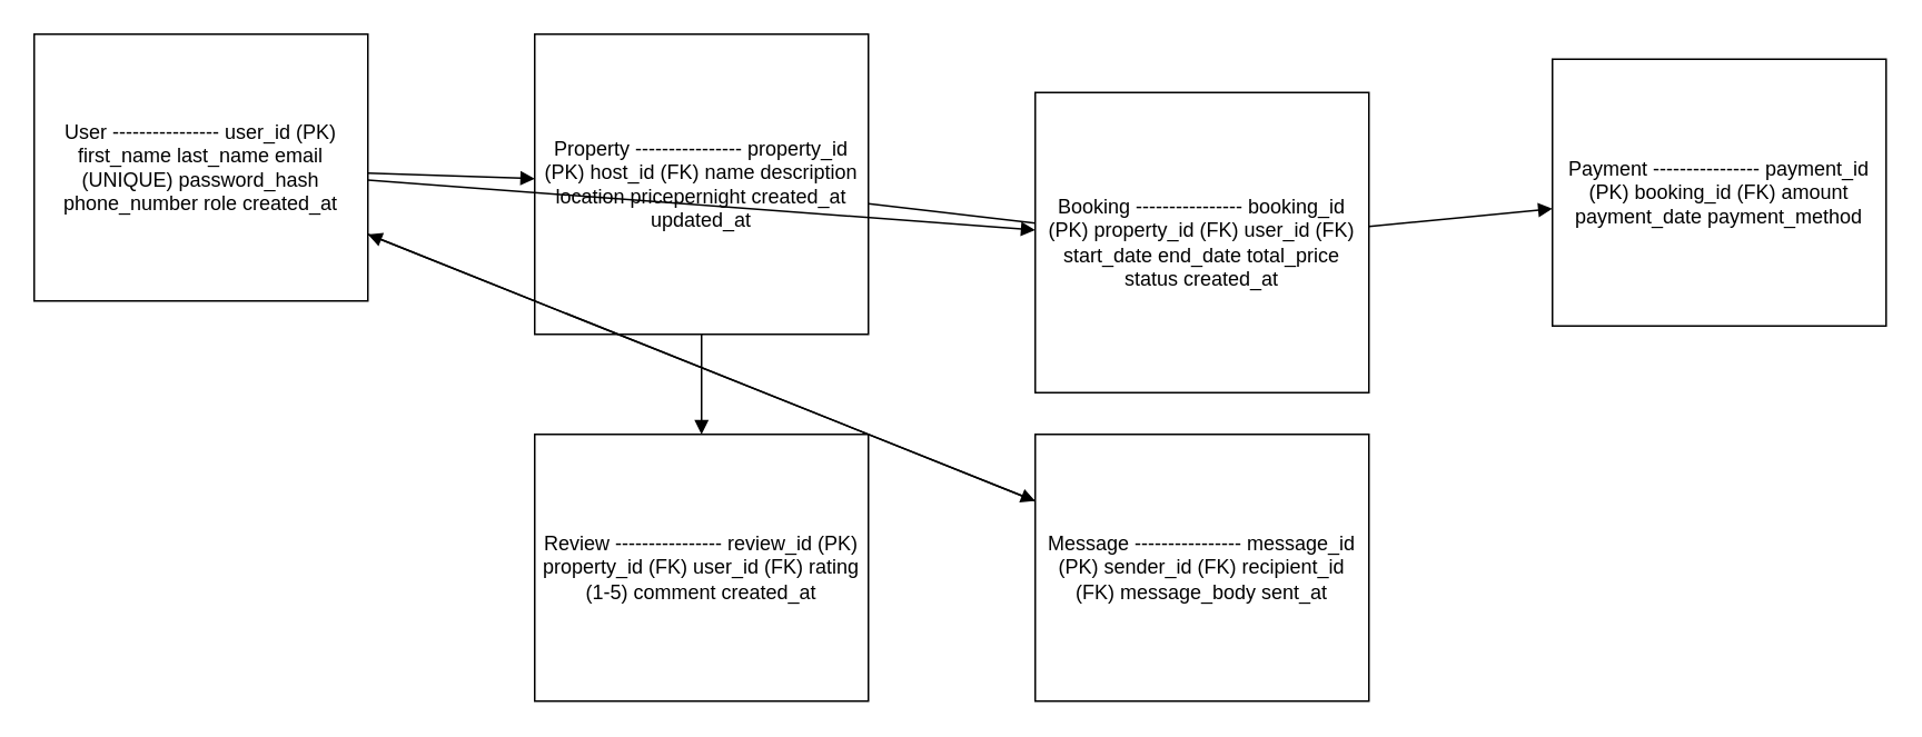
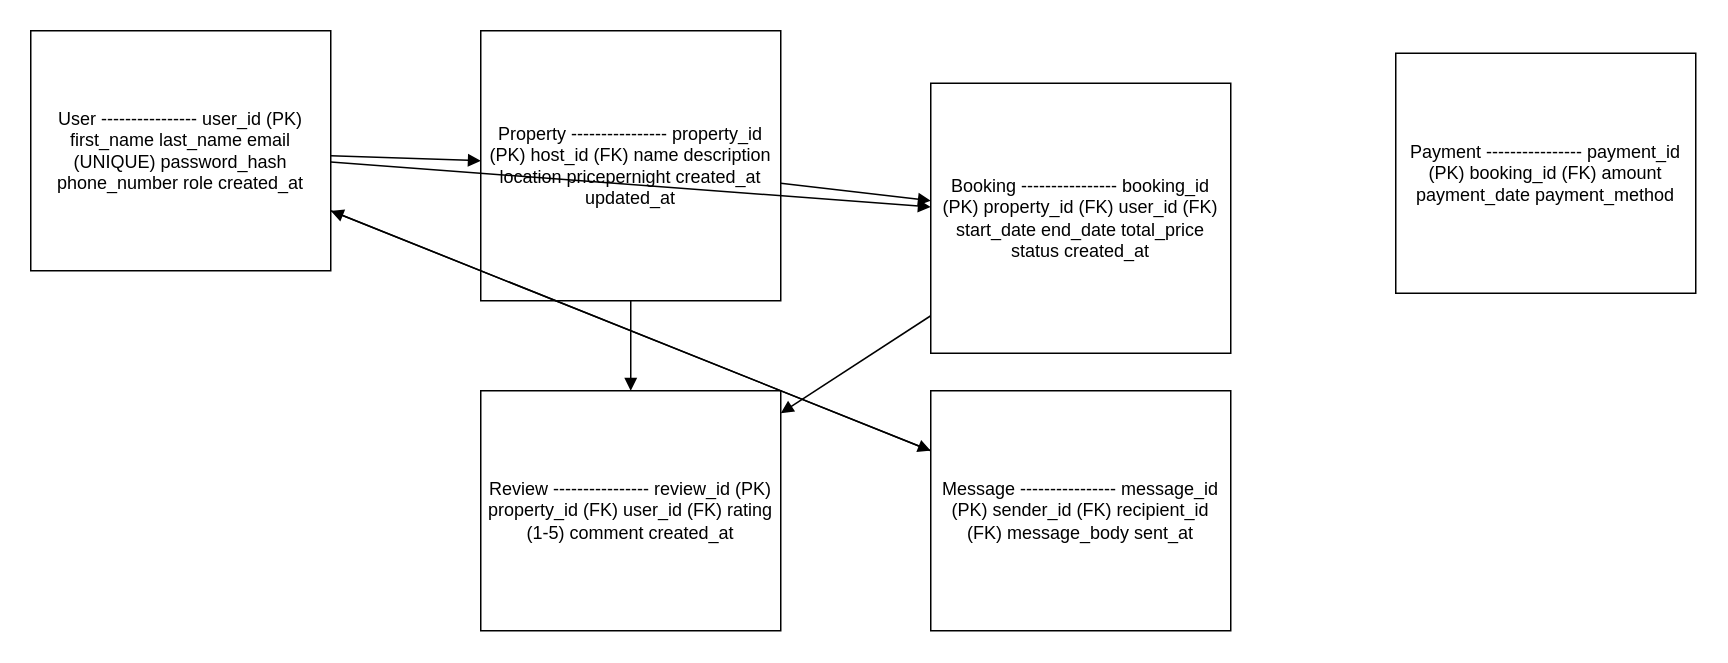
  <mxCell id="0" />
  <mxCell id="1" parent="0" />
  <mxCell id="2" value="User ---------------- user_id (PK) first_name last_name email (UNIQUE) password_hash phone_number role created_at" style="shape=rectangle;whiteSpace=wrap;html=1;" vertex="1" parent="1"><mxGeometry x="20" y="20" width="200" height="160" as="geometry" /></mxCell>
  <mxCell id="3" value="Property ---------------- property_id (PK) host_id (FK) name description location pricepernight created_at updated_at" style="shape=rectangle;whiteSpace=wrap;html=1;" vertex="1" parent="1"><mxGeometry x="320" y="20" width="200" height="180" as="geometry" /></mxCell>
  <mxCell id="4" value="Booking ---------------- booking_id (PK) property_id (FK) user_id (FK) start_date end_date total_price status created_at" style="shape=rectangle;whiteSpace=wrap;html=1;" vertex="1" parent="1"><mxGeometry x="620" y="55" width="200" height="180" as="geometry" /></mxCell>
  <mxCell id="5" value="Payment ---------------- payment_id (PK) booking_id (FK) amount payment_date payment_method" style="shape=rectangle;whiteSpace=wrap;html=1;" vertex="1" parent="1"><mxGeometry x="930" y="35" width="200" height="160" as="geometry" /></mxCell>
  <mxCell id="6" value="Review ---------------- review_id (PK) property_id (FK) user_id (FK) rating (1-5) comment created_at" style="shape=rectangle;whiteSpace=wrap;html=1;" vertex="1" parent="1"><mxGeometry x="320" y="260" width="200" height="160" as="geometry" /></mxCell>
  <mxCell id="7" value="Message ---------------- message_id (PK) sender_id (FK) recipient_id (FK) message_body sent_at" style="shape=rectangle;whiteSpace=wrap;html=1;" vertex="1" parent="1"><mxGeometry x="620" y="260" width="200" height="160" as="geometry" /></mxCell>
  <mxCell id="8" edge="1" parent="1" source="2" target="3" style="endArrow=block;endFill=1;"><mxGeometry relative="1" as="geometry" /></mxCell>
  <mxCell id="9" edge="1" parent="1" source="2" target="4" style="endArrow=block;endFill=1;"><mxGeometry relative="1" as="geometry" /></mxCell>
- <mxCell id="10" edge="1" parent="1" source="3" target="4" style="endArrow=none;endFill=1;"><mxGeometry relative="1" as="geometry" /></mxCell>
- <mxCell id="11" edge="1" parent="1" source="4" target="5" style="endArrow=block;endFill=1;"><mxGeometry relative="1" as="geometry" /></mxCell>
+ <mxCell id="10" edge="1" parent="1" source="3" target="4" style="endArrow=block;endFill=1;"><mxGeometry relative="1" as="geometry" /></mxCell>
+ <mxCell id="11" edge="1" parent="1" source="4" target="6" style="endArrow=block;endFill=1;"><mxGeometry relative="1" as="geometry" /></mxCell>
  <mxCell id="12" edge="1" parent="1" source="3" target="6" style="endArrow=block;endFill=1;"><mxGeometry relative="1" as="geometry" /></mxCell>
  <mxCell id="13" edge="1" parent="1" source="2" target="7" style="endArrow=block;endFill=1;"><mxGeometry relative="1" as="geometry" /></mxCell>
  <mxCell id="14" edge="1" parent="1" source="7" target="2" style="endArrow=block;endFill=1;"><mxGeometry relative="1" as="geometry" /></mxCell>
